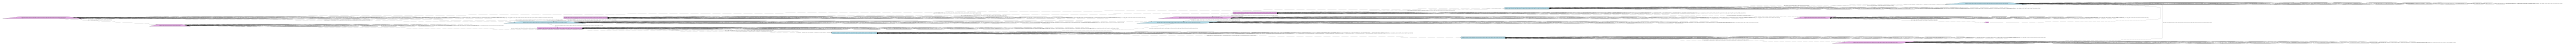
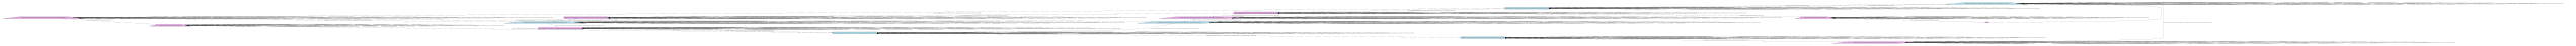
  digraph {
    fontname="Open Sans"
    node [fillcolor=plum fontname="Open Sans" shape=note style=filled]
    edge [fontname="Open Sans" lblstyle="above, sloped"]
    n1 [fillcolor=lightblue label="0@[((DOL and COF and TEA and CAP and TON and not EUR) or (DOL and COF and CAP and TON and not TEA and not EUR))]" shape=trapezium]
    n2 [fillcolor=lightblue label="1@[((DOL and COF and CAP and TON and not TEA and not EUR) or (DOL and COF and TEA and CAP and TON and not EUR))]"]
    n3 [label="2@[((DOL and COF and CAP and TON and not TEA and not EUR) or (DOL and COF and TEA and CAP and TON and not EUR))]" shape=trapezium]
    n4 [label="3@[((DOL and COF and CAP and TON and not TEA and not EUR) or (DOL and COF and TEA and CAP and TON and not EUR))]"]
    n5 [fillcolor=lightblue label="7@[((DOL and COF and CAP and TON and not TEA and not EUR) or (DOL and COF and TEA and CAP and TON and not EUR))]" shape=trapezium]
    n6 [fillcolor=lightblue label="8@[((DOL and COF and CAP and TON and not TEA and not EUR) or (DOL and COF and TEA and CAP and TON and not EUR))]" shape=parallelogram]
    n7 [label="9@[((DOL and COF and TEA and CAP and TON and not EUR))]" shape=trapezium]
    n8 [label="4@[((DOL and COF and CAP and TON and not TEA and not EUR) or (DOL and COF and TEA and CAP and TON and not EUR))]"]
    n9 [label="5@[((DOL and COF and CAP and TON and not TEA and not EUR) or (DOL and COF and TEA and CAP and TON and not EUR))]" shape=parallelogram]
-   n10 [label="6@[((DOL and COF and TEA and CAP and TON and not EUR))]" shape=parallelogram]
+   n10 [label="6@[((DOL and COF and TEA and CAP and TON and not EUR))]" shape=trapezium]
    n11 [label="11@[((DOL and COF and CAP and TON and not TEA and not EUR) or (DOL and COF and TEA and CAP and TON and not EUR))]"]
    n12 [fillcolor=lightblue label="10@[((DOL and COF and CAP and TON and not TEA and not EUR) or (DOL and COF and TEA and CAP and TON and not EUR))]"]
    __start0 [height=0 shape=none width=0]
    n14 [fillcolor=lightblue label="12@[((DOL and COF and CAP and TON and not TEA and not EUR) or (DOL and COF and TEA and CAP and TON and not EUR))]"]
    n15 [label="13@[((DOL and COF and CAP and TON and not TEA and not EUR) or (DOL and COF and TEA and CAP and TON and not EUR))]" shape=parallelogram]
    n1 -> n1 [label="cap / nok() [((DOL and COF and CAP and TON and not TEA and not EUR) or (DOL and COF and TEA and CAP and TON and not EUR))]"]
    n1 -> n1 [label="coffee / nok() [((DOL and COF and CAP and TON and not TEA and not EUR) or (DOL and COF and TEA and CAP and TON and not EUR))]"]
    n1 -> n1 [label="cup_taken / nok() [((DOL and COF and CAP and TON and not TEA and not EUR) or (DOL and COF and TEA and CAP and TON and not EUR))]"]
    n1 -> n1 [label="display_done / nok() [((DOL and COF and CAP and TON and not TEA and not EUR) or (DOL and COF and TEA and CAP and TON and not EUR))]"]
    n1 -> n1 [label="no_sugar / nok() [((DOL and COF and CAP and TON and not TEA and not EUR) or (DOL and COF and TEA and CAP and TON and not EUR))]"]
    n1 -> n1 [label="pour_coffee / nok() [((DOL and COF and CAP and TON and not TEA and not EUR) or (DOL and COF and TEA and CAP and TON and not EUR))]"]
    n1 -> n1 [label="pour_milk / nok() [((DOL and COF and CAP and TON and not TEA and not EUR) or (DOL and COF and TEA and CAP and TON and not EUR))]"]
    n1 -> n1 [label="pour_sugar / nok() [((DOL and COF and CAP and TON and not TEA and not EUR) or (DOL and COF and TEA and CAP and TON and not EUR))]"]
    n1 -> n1 [label="pour_tea / nok() [((DOL and COF and TEA and CAP and TON and not EUR))]"]
    n1 -> n1 [label="ring / nok() [((DOL and COF and CAP and TON and not TEA and not EUR) or (DOL and COF and TEA and CAP and TON and not EUR))]"]
    n1 -> n1 [label="sugar / nok() [((DOL and COF and CAP and TON and not TEA and not EUR) or (DOL and COF and TEA and CAP and TON and not EUR))]"]
    n1 -> n1 [label="tea / nok() [((DOL and COF and TEA and CAP and TON and not EUR))]"]
    n1 -> n2 [label="dollar / ok() [((DOL and COF and TEA and CAP and TON and not EUR))]"]
    n1 -> n2 [label="euro / ok() [((DOL and COF and CAP and TON and not TEA and not EUR))]"]
    n2 -> n2 [label="cap / nok() [((DOL and COF and CAP and TON and not TEA and not EUR) or (DOL and COF and TEA and CAP and TON and not EUR))]"]
    n2 -> n2 [label="coffee / nok() [((DOL and COF and CAP and TON and not TEA and not EUR) or (DOL and COF and TEA and CAP and TON and not EUR))]"]
    n2 -> n2 [label="cup_taken / nok() [((DOL and COF and CAP and TON and not TEA and not EUR) or (DOL and COF and TEA and CAP and TON and not EUR))]"]
    n2 -> n2 [label="display_done / nok() [((DOL and COF and CAP and TON and not TEA and not EUR) or (DOL and COF and TEA and CAP and TON and not EUR))]"]
    n2 -> n2 [label="dollar / nok() [((DOL and COF and TEA and CAP and TON and not EUR))]"]
    n2 -> n2 [label="euro / nok() [((DOL and COF and CAP and TON and not TEA and not EUR))]"]
    n2 -> n2 [label="pour_coffee / nok() [((DOL and COF and CAP and TON and not TEA and not EUR) or (DOL and COF and TEA and CAP and TON and not EUR))]"]
    n2 -> n2 [label="pour_milk / nok() [((DOL and COF and CAP and TON and not TEA and not EUR) or (DOL and COF and TEA and CAP and TON and not EUR))]"]
    n2 -> n2 [label="pour_sugar / nok() [((DOL and COF and CAP and TON and not TEA and not EUR) or (DOL and COF and TEA and CAP and TON and not EUR))]"]
    n2 -> n2 [label="pour_tea / nok() [((DOL and COF and TEA and CAP and TON and not EUR))]"]
    n2 -> n2 [label="ring / nok() [((DOL and COF and CAP and TON and not TEA and not EUR) or (DOL and COF and TEA and CAP and TON and not EUR))]"]
    n2 -> n2 [label="tea / nok() [((DOL and COF and TEA and CAP and TON and not EUR))]"]
    n2 -> n3 [label="no_sugar / ok() [((DOL and COF and CAP and TON and not TEA and not EUR) or (DOL and COF and TEA and CAP and TON and not EUR))]"]
    n2 -> n4 [label="sugar / ok() [((DOL and COF and CAP and TON and not TEA and not EUR) or (DOL and COF and TEA and CAP and TON and not EUR))]"]
    n3 -> n3 [label="cup_taken / nok() [((DOL and COF and CAP and TON and not TEA and not EUR) or (DOL and COF and TEA and CAP and TON and not EUR))]"]
    n3 -> n3 [label="display_done / nok() [((DOL and COF and CAP and TON and not TEA and not EUR) or (DOL and COF and TEA and CAP and TON and not EUR))]"]
    n3 -> n3 [label="dollar / nok() [((DOL and COF and TEA and CAP and TON and not EUR))]"]
    n3 -> n3 [label="euro / nok() [((DOL and COF and CAP and TON and not TEA and not EUR))]"]
    n3 -> n3 [label="no_sugar / nok() [((DOL and COF and CAP and TON and not TEA and not EUR) or (DOL and COF and TEA and CAP and TON and not EUR))]"]
    n3 -> n3 [label="pour_coffee / nok() [((DOL and COF and CAP and TON and not TEA and not EUR) or (DOL and COF and TEA and CAP and TON and not EUR))]"]
    n3 -> n3 [label="pour_milk / nok() [((DOL and COF and CAP and TON and not TEA and not EUR) or (DOL and COF and TEA and CAP and TON and not EUR))]"]
    n3 -> n3 [label="pour_sugar / nok() [((DOL and COF and CAP and TON and not TEA and not EUR) or (DOL and COF and TEA and CAP and TON and not EUR))]"]
    n3 -> n3 [label="pour_tea / nok() [((DOL and COF and TEA and CAP and TON and not EUR))]"]
    n3 -> n3 [label="ring / nok() [((DOL and COF and CAP and TON and not TEA and not EUR) or (DOL and COF and TEA and CAP and TON and not EUR))]"]
    n3 -> n3 [label="sugar / void() [((DOL and COF and CAP and TON and not TEA and not EUR) or (DOL and COF and TEA and CAP and TON and not EUR))]"]
    n3 -> n5 [label="cap / ok() [((DOL and COF and CAP and TON and not TEA and not EUR) or (DOL and COF and TEA and CAP and TON and not EUR))]"]
    n3 -> n6 [label="coffee / ok() [((DOL and COF and CAP and TON and not TEA and not EUR) or (DOL and COF and TEA and CAP and TON and not EUR))]"]
    n3 -> n7 [label="tea / ok() [((DOL and COF and TEA and CAP and TON and not EUR))]"]
    n4 -> n4 [label="cup_taken / nok() [((DOL and COF and CAP and TON and not TEA and not EUR) or (DOL and COF and TEA and CAP and TON and not EUR))]"]
    n4 -> n4 [label="display_done / nok() [((DOL and COF and CAP and TON and not TEA and not EUR) or (DOL and COF and TEA and CAP and TON and not EUR))]"]
    n4 -> n4 [label="dollar / nok() [((DOL and COF and TEA and CAP and TON and not EUR))]"]
    n4 -> n4 [label="euro / nok() [((DOL and COF and CAP and TON and not TEA and not EUR))]"]
    n4 -> n4 [label="no_sugar / void() [((DOL and COF and CAP and TON and not TEA and not EUR) or (DOL and COF and TEA and CAP and TON and not EUR))]"]
    n4 -> n4 [label="pour_coffee / nok() [((DOL and COF and CAP and TON and not TEA and not EUR) or (DOL and COF and TEA and CAP and TON and not EUR))]"]
    n4 -> n4 [label="pour_milk / nok() [((DOL and COF and CAP and TON and not TEA and not EUR) or (DOL and COF and TEA and CAP and TON and not EUR))]"]
    n4 -> n4 [label="pour_sugar / nok() [((DOL and COF and CAP and TON and not TEA and not EUR) or (DOL and COF and TEA and CAP and TON and not EUR))]"]
    n4 -> n4 [label="pour_tea / nok() [((DOL and COF and TEA and CAP and TON and not EUR))]"]
    n4 -> n4 [label="ring / nok() [((DOL and COF and CAP and TON and not TEA and not EUR) or (DOL and COF and TEA and CAP and TON and not EUR))]"]
    n4 -> n4 [label="sugar / nok() [((DOL and COF and CAP and TON and not TEA and not EUR) or (DOL and COF and TEA and CAP and TON and not EUR))]"]
    n4 -> n8 [label="cap / ok() [((DOL and COF and CAP and TON and not TEA and not EUR) or (DOL and COF and TEA and CAP and TON and not EUR))]"]
    n4 -> n9 [label="coffee / ok() [((DOL and COF and CAP and TON and not TEA and not EUR) or (DOL and COF and TEA and CAP and TON and not EUR))]"]
    n4 -> n10 [label="tea / ok() [((DOL and COF and TEA and CAP and TON and not EUR))]"]
    n5 -> n5 [label="cap / nok() [((DOL and COF and CAP and TON and not TEA and not EUR) or (DOL and COF and TEA and CAP and TON and not EUR))]"]
    n5 -> n5 [label="coffee / void() [((DOL and COF and CAP and TON and not TEA and not EUR) or (DOL and COF and TEA and CAP and TON and not EUR))]"]
    n5 -> n5 [label="cup_taken / nok() [((DOL and COF and CAP and TON and not TEA and not EUR) or (DOL and COF and TEA and CAP and TON and not EUR))]"]
    n5 -> n5 [label="display_done / nok() [((DOL and COF and CAP and TON and not TEA and not EUR) or (DOL and COF and TEA and CAP and TON and not EUR))]"]
    n5 -> n5 [label="dollar / nok() [((DOL and COF and TEA and CAP and TON and not EUR))]"]
    n5 -> n5 [label="euro / nok() [((DOL and COF and CAP and TON and not TEA and not EUR))]"]
    n5 -> n5 [label="no_sugar / nok() [((DOL and COF and CAP and TON and not TEA and not EUR) or (DOL and COF and TEA and CAP and TON and not EUR))]"]
    n5 -> n5 [label="pour_coffee / nok() [((DOL and COF and CAP and TON and not TEA and not EUR) or (DOL and COF and TEA and CAP and TON and not EUR))]"]
    n5 -> n5 [label="pour_sugar / nok() [((DOL and COF and CAP and TON and not TEA and not EUR) or (DOL and COF and TEA and CAP and TON and not EUR))]"]
    n5 -> n5 [label="pour_tea / nok() [((DOL and COF and TEA and CAP and TON and not EUR))]"]
    n5 -> n5 [label="ring / nok() [((DOL and COF and CAP and TON and not TEA and not EUR) or (DOL and COF and TEA and CAP and TON and not EUR))]"]
    n5 -> n5 [label="sugar / nok() [((DOL and COF and CAP and TON and not TEA and not EUR) or (DOL and COF and TEA and CAP and TON and not EUR))]"]
    n5 -> n5 [label="tea / void() [((DOL and COF and TEA and CAP and TON and not EUR))]"]
    n5 -> n11 [label="pour_milk / ok() [((DOL and COF and CAP and TON and not TEA and not EUR) or (DOL and COF and TEA and CAP and TON and not EUR))]"]
    n6 -> n6 [label="cap / void() [((DOL and COF and CAP and TON and not TEA and not EUR) or (DOL and COF and TEA and CAP and TON and not EUR))]"]
    n6 -> n6 [label="coffee / nok() [((DOL and COF and CAP and TON and not TEA and not EUR) or (DOL and COF and TEA and CAP and TON and not EUR))]"]
    n6 -> n6 [label="cup_taken / nok() [((DOL and COF and CAP and TON and not TEA and not EUR) or (DOL and COF and TEA and CAP and TON and not EUR))]"]
    n6 -> n6 [label="display_done / nok() [((DOL and COF and CAP and TON and not TEA and not EUR) or (DOL and COF and TEA and CAP and TON and not EUR))]"]
    n6 -> n6 [label="dollar / nok() [((DOL and COF and TEA and CAP and TON and not EUR))]"]
    n6 -> n6 [label="euro / nok() [((DOL and COF and CAP and TON and not TEA and not EUR))]"]
    n6 -> n6 [label="no_sugar / nok() [((DOL and COF and CAP and TON and not TEA and not EUR) or (DOL and COF and TEA and CAP and TON and not EUR))]"]
    n6 -> n6 [label="pour_milk / nok() [((DOL and COF and CAP and TON and not TEA and not EUR) or (DOL and COF and TEA and CAP and TON and not EUR))]"]
    n6 -> n6 [label="pour_sugar / nok() [((DOL and COF and CAP and TON and not TEA and not EUR) or (DOL and COF and TEA and CAP and TON and not EUR))]"]
    n6 -> n6 [label="pour_tea / nok() [((DOL and COF and TEA and CAP and TON and not EUR))]"]
    n6 -> n6 [label="ring / nok() [((DOL and COF and CAP and TON and not TEA and not EUR) or (DOL and COF and TEA and CAP and TON and not EUR))]"]
    n6 -> n6 [label="sugar / nok() [((DOL and COF and CAP and TON and not TEA and not EUR) or (DOL and COF and TEA and CAP and TON and not EUR))]"]
    n6 -> n6 [label="tea / void() [((DOL and COF and TEA and CAP and TON and not EUR))]"]
    n6 -> n12 [label="pour_coffee / ok() [((DOL and COF and CAP and TON and not TEA and not EUR) or (DOL and COF and TEA and CAP and TON and not EUR))]"]
    n7 -> n7 [label="cap / void() [((DOL and COF and TEA and CAP and TON and not EUR))]"]
    n7 -> n7 [label="coffee / void() [((DOL and COF and TEA and CAP and TON and not EUR))]"]
    n7 -> n7 [label="cup_taken / nok() [((DOL and COF and TEA and CAP and TON and not EUR))]"]
    n7 -> n7 [label="display_done / nok() [((DOL and COF and TEA and CAP and TON and not EUR))]"]
    n7 -> n7 [label="dollar / nok() [((DOL and COF and TEA and CAP and TON and not EUR))]"]
    n7 -> n7 [label="no_sugar / nok() [((DOL and COF and TEA and CAP and TON and not EUR))]"]
    n7 -> n7 [label="pour_coffee / nok() [((DOL and COF and TEA and CAP and TON and not EUR))]"]
    n7 -> n7 [label="pour_milk / nok() [((DOL and COF and TEA and CAP and TON and not EUR))]"]
    n7 -> n7 [label="pour_sugar / nok() [((DOL and COF and TEA and CAP and TON and not EUR))]"]
    n7 -> n7 [label="ring / nok() [((DOL and COF and TEA and CAP and TON and not EUR))]"]
    n7 -> n7 [label="sugar / nok() [((DOL and COF and TEA and CAP and TON and not EUR))]"]
    n7 -> n7 [label="tea / nok() [((DOL and COF and TEA and CAP and TON and not EUR))]"]
    n7 -> n12 [label="pour_tea / ok() [((DOL and COF and TEA and CAP and TON and not EUR))]"]
    n8 -> n5 [label="pour_sugar / ok() [((DOL and COF and CAP and TON and not TEA and not EUR) or (DOL and COF and TEA and CAP and TON and not EUR))]"]
    n8 -> n8 [label="cap / nok() [((DOL and COF and CAP and TON and not TEA and not EUR) or (DOL and COF and TEA and CAP and TON and not EUR))]"]
    n8 -> n8 [label="coffee / void() [((DOL and COF and CAP and TON and not TEA and not EUR) or (DOL and COF and TEA and CAP and TON and not EUR))]"]
    n8 -> n8 [label="cup_taken / nok() [((DOL and COF and CAP and TON and not TEA and not EUR) or (DOL and COF and TEA and CAP and TON and not EUR))]"]
    n8 -> n8 [label="display_done / nok() [((DOL and COF and CAP and TON and not TEA and not EUR) or (DOL and COF and TEA and CAP and TON and not EUR))]"]
    n8 -> n8 [label="dollar / nok() [((DOL and COF and TEA and CAP and TON and not EUR))]"]
    n8 -> n8 [label="euro / nok() [((DOL and COF and CAP and TON and not TEA and not EUR))]"]
    n8 -> n8 [label="no_sugar / nok() [((DOL and COF and CAP and TON and not TEA and not EUR) or (DOL and COF and TEA and CAP and TON and not EUR))]"]
    n8 -> n8 [label="pour_coffee / nok() [((DOL and COF and CAP and TON and not TEA and not EUR) or (DOL and COF and TEA and CAP and TON and not EUR))]"]
    n8 -> n8 [label="pour_milk / nok() [((DOL and COF and CAP and TON and not TEA and not EUR) or (DOL and COF and TEA and CAP and TON and not EUR))]"]
    n8 -> n8 [label="pour_tea / nok() [((DOL and COF and TEA and CAP and TON and not EUR))]"]
    n8 -> n8 [label="ring / nok() [((DOL and COF and CAP and TON and not TEA and not EUR) or (DOL and COF and TEA and CAP and TON and not EUR))]"]
    n8 -> n8 [label="sugar / nok() [((DOL and COF and CAP and TON and not TEA and not EUR) or (DOL and COF and TEA and CAP and TON and not EUR))]"]
    n8 -> n8 [label="tea / void() [((DOL and COF and TEA and CAP and TON and not EUR))]"]
    n9 -> n6 [label="pour_sugar / ok() [((DOL and COF and CAP and TON and not TEA and not EUR) or (DOL and COF and TEA and CAP and TON and not EUR))]"]
    n9 -> n9 [label="cap / void() [((DOL and COF and CAP and TON and not TEA and not EUR) or (DOL and COF and TEA and CAP and TON and not EUR))]"]
    n9 -> n9 [label="coffee / nok() [((DOL and COF and CAP and TON and not TEA and not EUR) or (DOL and COF and TEA and CAP and TON and not EUR))]"]
    n9 -> n9 [label="cup_taken / nok() [((DOL and COF and CAP and TON and not TEA and not EUR) or (DOL and COF and TEA and CAP and TON and not EUR))]"]
    n9 -> n9 [label="display_done / nok() [((DOL and COF and CAP and TON and not TEA and not EUR) or (DOL and COF and TEA and CAP and TON and not EUR))]"]
    n9 -> n9 [label="dollar / nok() [((DOL and COF and TEA and CAP and TON and not EUR))]"]
    n9 -> n9 [label="euro / nok() [((DOL and COF and CAP and TON and not TEA and not EUR))]"]
    n9 -> n9 [label="no_sugar / nok() [((DOL and COF and CAP and TON and not TEA and not EUR) or (DOL and COF and TEA and CAP and TON and not EUR))]"]
    n9 -> n9 [label="pour_coffee / nok() [((DOL and COF and CAP and TON and not TEA and not EUR) or (DOL and COF and TEA and CAP and TON and not EUR))]"]
    n9 -> n9 [label="pour_milk / nok() [((DOL and COF and CAP and TON and not TEA and not EUR) or (DOL and COF and TEA and CAP and TON and not EUR))]"]
    n9 -> n9 [label="pour_tea / nok() [((DOL and COF and TEA and CAP and TON and not EUR))]"]
    n9 -> n9 [label="ring / nok() [((DOL and COF and CAP and TON and not TEA and not EUR) or (DOL and COF and TEA and CAP and TON and not EUR))]"]
    n9 -> n9 [label="sugar / nok() [((DOL and COF and CAP and TON and not TEA and not EUR) or (DOL and COF and TEA and CAP and TON and not EUR))]"]
    n9 -> n9 [label="tea / void() [((DOL and COF and TEA and CAP and TON and not EUR))]"]
    n10 -> n10 [label="cap / void() [((DOL and COF and TEA and CAP and TON and not EUR))]"]
    n10 -> n10 [label="coffee / void() [((DOL and COF and TEA and CAP and TON and not EUR))]"]
    n10 -> n10 [label="cup_taken / nok() [((DOL and COF and TEA and CAP and TON and not EUR))]"]
    n10 -> n10 [label="display_done / nok() [((DOL and COF and TEA and CAP and TON and not EUR))]"]
    n10 -> n10 [label="dollar / nok() [((DOL and COF and TEA and CAP and TON and not EUR))]"]
    n10 -> n10 [label="no_sugar / nok() [((DOL and COF and TEA and CAP and TON and not EUR))]"]
    n10 -> n10 [label="pour_coffee / nok() [((DOL and COF and TEA and CAP and TON and not EUR))]"]
    n10 -> n10 [label="pour_milk / nok() [((DOL and COF and TEA and CAP and TON and not EUR))]"]
    n10 -> n10 [label="pour_tea / nok() [((DOL and COF and TEA and CAP and TON and not EUR))]"]
    n10 -> n10 [label="ring / nok() [((DOL and COF and TEA and CAP and TON and not EUR))]"]
    n10 -> n10 [label="sugar / nok() [((DOL and COF and TEA and CAP and TON and not EUR))]"]
    n10 -> n10 [label="tea / nok() [((DOL and COF and TEA and CAP and TON and not EUR))]"]
    n10 -> __start0 [label="pour_sugar / ok() [((DOL and COF and TEA and CAP and TON and not EUR))]"]
    n11 -> n11 [label="cap / nok() [((DOL and COF and CAP and TON and not TEA and not EUR) or (DOL and COF and TEA and CAP and TON and not EUR))]"]
    n11 -> n11 [label="coffee / nok() [((DOL and COF and CAP and TON and not TEA and not EUR) or (DOL and COF and TEA and CAP and TON and not EUR))]"]
    n11 -> n11 [label="cup_taken / nok() [((DOL and COF and CAP and TON and not TEA and not EUR) or (DOL and COF and TEA and CAP and TON and not EUR))]"]
    n11 -> n11 [label="display_done / nok() [((DOL and COF and CAP and TON and not TEA and not EUR) or (DOL and COF and TEA and CAP and TON and not EUR))]"]
    n11 -> n11 [label="dollar / nok() [((DOL and COF and TEA and CAP and TON and not EUR))]"]
    n11 -> n11 [label="euro / nok() [((DOL and COF and CAP and TON and not TEA and not EUR))]"]
    n11 -> n11 [label="no_sugar / nok() [((DOL and COF and CAP and TON and not TEA and not EUR) or (DOL and COF and TEA and CAP and TON and not EUR))]"]
    n11 -> n11 [label="pour_milk / nok() [((DOL and COF and CAP and TON and not TEA and not EUR) or (DOL and COF and TEA and CAP and TON and not EUR))]"]
    n11 -> n11 [label="pour_sugar / nok() [((DOL and COF and CAP and TON and not TEA and not EUR) or (DOL and COF and TEA and CAP and TON and not EUR))]"]
    n11 -> n11 [label="pour_tea / nok() [((DOL and COF and TEA and CAP and TON and not EUR))]"]
    n11 -> n11 [label="ring / nok() [((DOL and COF and CAP and TON and not TEA and not EUR) or (DOL and COF and TEA and CAP and TON and not EUR))]"]
    n11 -> n11 [label="sugar / nok() [((DOL and COF and CAP and TON and not TEA and not EUR) or (DOL and COF and TEA and CAP and TON and not EUR))]"]
    n11 -> n11 [label="tea / nok() [((DOL and COF and TEA and CAP and TON and not EUR))]"]
    n11 -> n12 [label="pour_coffee / ok() [((DOL and COF and CAP and TON and not TEA and not EUR) or (DOL and COF and TEA and CAP and TON and not EUR))]"]
    n12 -> n12 [label="cap / nok() [((DOL and COF and CAP and TON and not TEA and not EUR) or (DOL and COF and TEA and CAP and TON and not EUR))]"]
    n12 -> n12 [label="coffee / nok() [((DOL and COF and CAP and TON and not TEA and not EUR) or (DOL and COF and TEA and CAP and TON and not EUR))]"]
    n12 -> n12 [label="cup_taken / nok() [((DOL and COF and CAP and TON and not TEA and not EUR) or (DOL and COF and TEA and CAP and TON and not EUR))]"]
    n12 -> n12 [label="dollar / nok() [((DOL and COF and TEA and CAP and TON and not EUR))]"]
    n12 -> n12 [label="euro / nok() [((DOL and COF and CAP and TON and not TEA and not EUR))]"]
    n12 -> n12 [label="no_sugar / nok() [((DOL and COF and CAP and TON and not TEA and not EUR) or (DOL and COF and TEA and CAP and TON and not EUR))]"]
    n12 -> n12 [label="pour_coffee / nok() [((DOL and COF and CAP and TON and not TEA and not EUR) or (DOL and COF and TEA and CAP and TON and not EUR))]"]
    n12 -> n12 [label="pour_milk / nok() [((DOL and COF and CAP and TON and not TEA and not EUR) or (DOL and COF and TEA and CAP and TON and not EUR))]"]
    n12 -> n12 [label="pour_sugar / nok() [((DOL and COF and CAP and TON and not TEA and not EUR) or (DOL and COF and TEA and CAP and TON and not EUR))]"]
    n12 -> n12 [label="pour_tea / nok() [((DOL and COF and TEA and CAP and TON and not EUR))]"]
    n12 -> n12 [label="ring / nok() [((DOL and COF and CAP and TON and not TEA and not EUR) or (DOL and COF and TEA and CAP and TON and not EUR))]"]
    n12 -> n12 [label="sugar / nok() [((DOL and COF and CAP and TON and not TEA and not EUR) or (DOL and COF and TEA and CAP and TON and not EUR))]"]
    n12 -> n12 [label="tea / nok() [((DOL and COF and TEA and CAP and TON and not EUR))]"]
    n12 -> n14 [label="display_done / ok() [((DOL and COF and CAP and TON and not TEA and not EUR) or (DOL and COF and TEA and CAP and TON and not EUR))]"]
    __start0 -> n1
    n14 -> n14 [label="cap / nok() [((DOL and COF and CAP and TON and not TEA and not EUR) or (DOL and COF and TEA and CAP and TON and not EUR))]"]
    n14 -> n14 [label="coffee / nok() [((DOL and COF and CAP and TON and not TEA and not EUR) or (DOL and COF and TEA and CAP and TON and not EUR))]"]
    n14 -> n14 [label="cup_taken / nok() [((DOL and COF and CAP and TON and not TEA and not EUR) or (DOL and COF and TEA and CAP and TON and not EUR))]"]
    n14 -> n14 [label="display_done / nok() [((DOL and COF and CAP and TON and not TEA and not EUR) or (DOL and COF and TEA and CAP and TON and not EUR))]"]
    n14 -> n14 [label="dollar / nok() [((DOL and COF and TEA and CAP and TON and not EUR))]"]
    n14 -> n14 [label="euro / nok() [((DOL and COF and CAP and TON and not TEA and not EUR))]"]
    n14 -> n14 [label="no_sugar / nok() [((DOL and COF and CAP and TON and not TEA and not EUR) or (DOL and COF and TEA and CAP and TON and not EUR))]"]
    n14 -> n14 [label="pour_coffee / nok() [((DOL and COF and CAP and TON and not TEA and not EUR) or (DOL and COF and TEA and CAP and TON and not EUR))]"]
    n14 -> n14 [label="pour_milk / nok() [((DOL and COF and CAP and TON and not TEA and not EUR) or (DOL and COF and TEA and CAP and TON and not EUR))]"]
    n14 -> n14 [label="pour_sugar / nok() [((DOL and COF and CAP and TON and not TEA and not EUR) or (DOL and COF and TEA and CAP and TON and not EUR))]"]
    n14 -> n14 [label="pour_tea / nok() [((DOL and COF and TEA and CAP and TON and not EUR))]"]
    n14 -> n14 [label="sugar / nok() [((DOL and COF and CAP and TON and not TEA and not EUR) or (DOL and COF and TEA and CAP and TON and not EUR))]"]
    n14 -> n14 [label="tea / nok() [((DOL and COF and TEA and CAP and TON and not EUR))]"]
    n14 -> n15 [label="ring / ok() [((DOL and COF and CAP and TON and not TEA and not EUR) or (DOL and COF and TEA and CAP and TON and not EUR))]"]
    n15 -> n1 [label="cup_taken / ok() [((DOL and COF and CAP and TON and not TEA and not EUR) or (DOL and COF and TEA and CAP and TON and not EUR))]"]
    n15 -> n15 [label="cap / nok() [((DOL and COF and CAP and TON and not TEA and not EUR) or (DOL and COF and TEA and CAP and TON and not EUR))]"]
    n15 -> n15 [label="coffee / nok() [((DOL and COF and CAP and TON and not TEA and not EUR) or (DOL and COF and TEA and CAP and TON and not EUR))]"]
    n15 -> n15 [label="display_done / nok() [((DOL and COF and CAP and TON and not TEA and not EUR) or (DOL and COF and TEA and CAP and TON and not EUR))]"]
    n15 -> n15 [label="dollar / nok() [((DOL and COF and TEA and CAP and TON and not EUR))]"]
    n15 -> n15 [label="euro / nok() [((DOL and COF and CAP and TON and not TEA and not EUR))]"]
    n15 -> n15 [label="no_sugar / nok() [((DOL and COF and CAP and TON and not TEA and not EUR) or (DOL and COF and TEA and CAP and TON and not EUR))]"]
    n15 -> n15 [label="pour_coffee / nok() [((DOL and COF and CAP and TON and not TEA and not EUR) or (DOL and COF and TEA and CAP and TON and not EUR))]"]
    n15 -> n15 [label="pour_milk / nok() [((DOL and COF and CAP and TON and not TEA and not EUR) or (DOL and COF and TEA and CAP and TON and not EUR))]"]
    n15 -> n15 [label="pour_sugar / nok() [((DOL and COF and CAP and TON and not TEA and not EUR) or (DOL and COF and TEA and CAP and TON and not EUR))]"]
    n15 -> n15 [label="pour_tea / nok() [((DOL and COF and TEA and CAP and TON and not EUR))]"]
    n15 -> n15 [label="ring / nok() [((DOL and COF and CAP and TON and not TEA and not EUR) or (DOL and COF and TEA and CAP and TON and not EUR))]"]
    n15 -> n15 [label="sugar / nok() [((DOL and COF and CAP and TON and not TEA and not EUR) or (DOL and COF and TEA and CAP and TON and not EUR))]"]
    n15 -> n15 [label="tea / nok() [((DOL and COF and TEA and CAP and TON and not EUR))]"]
  }
